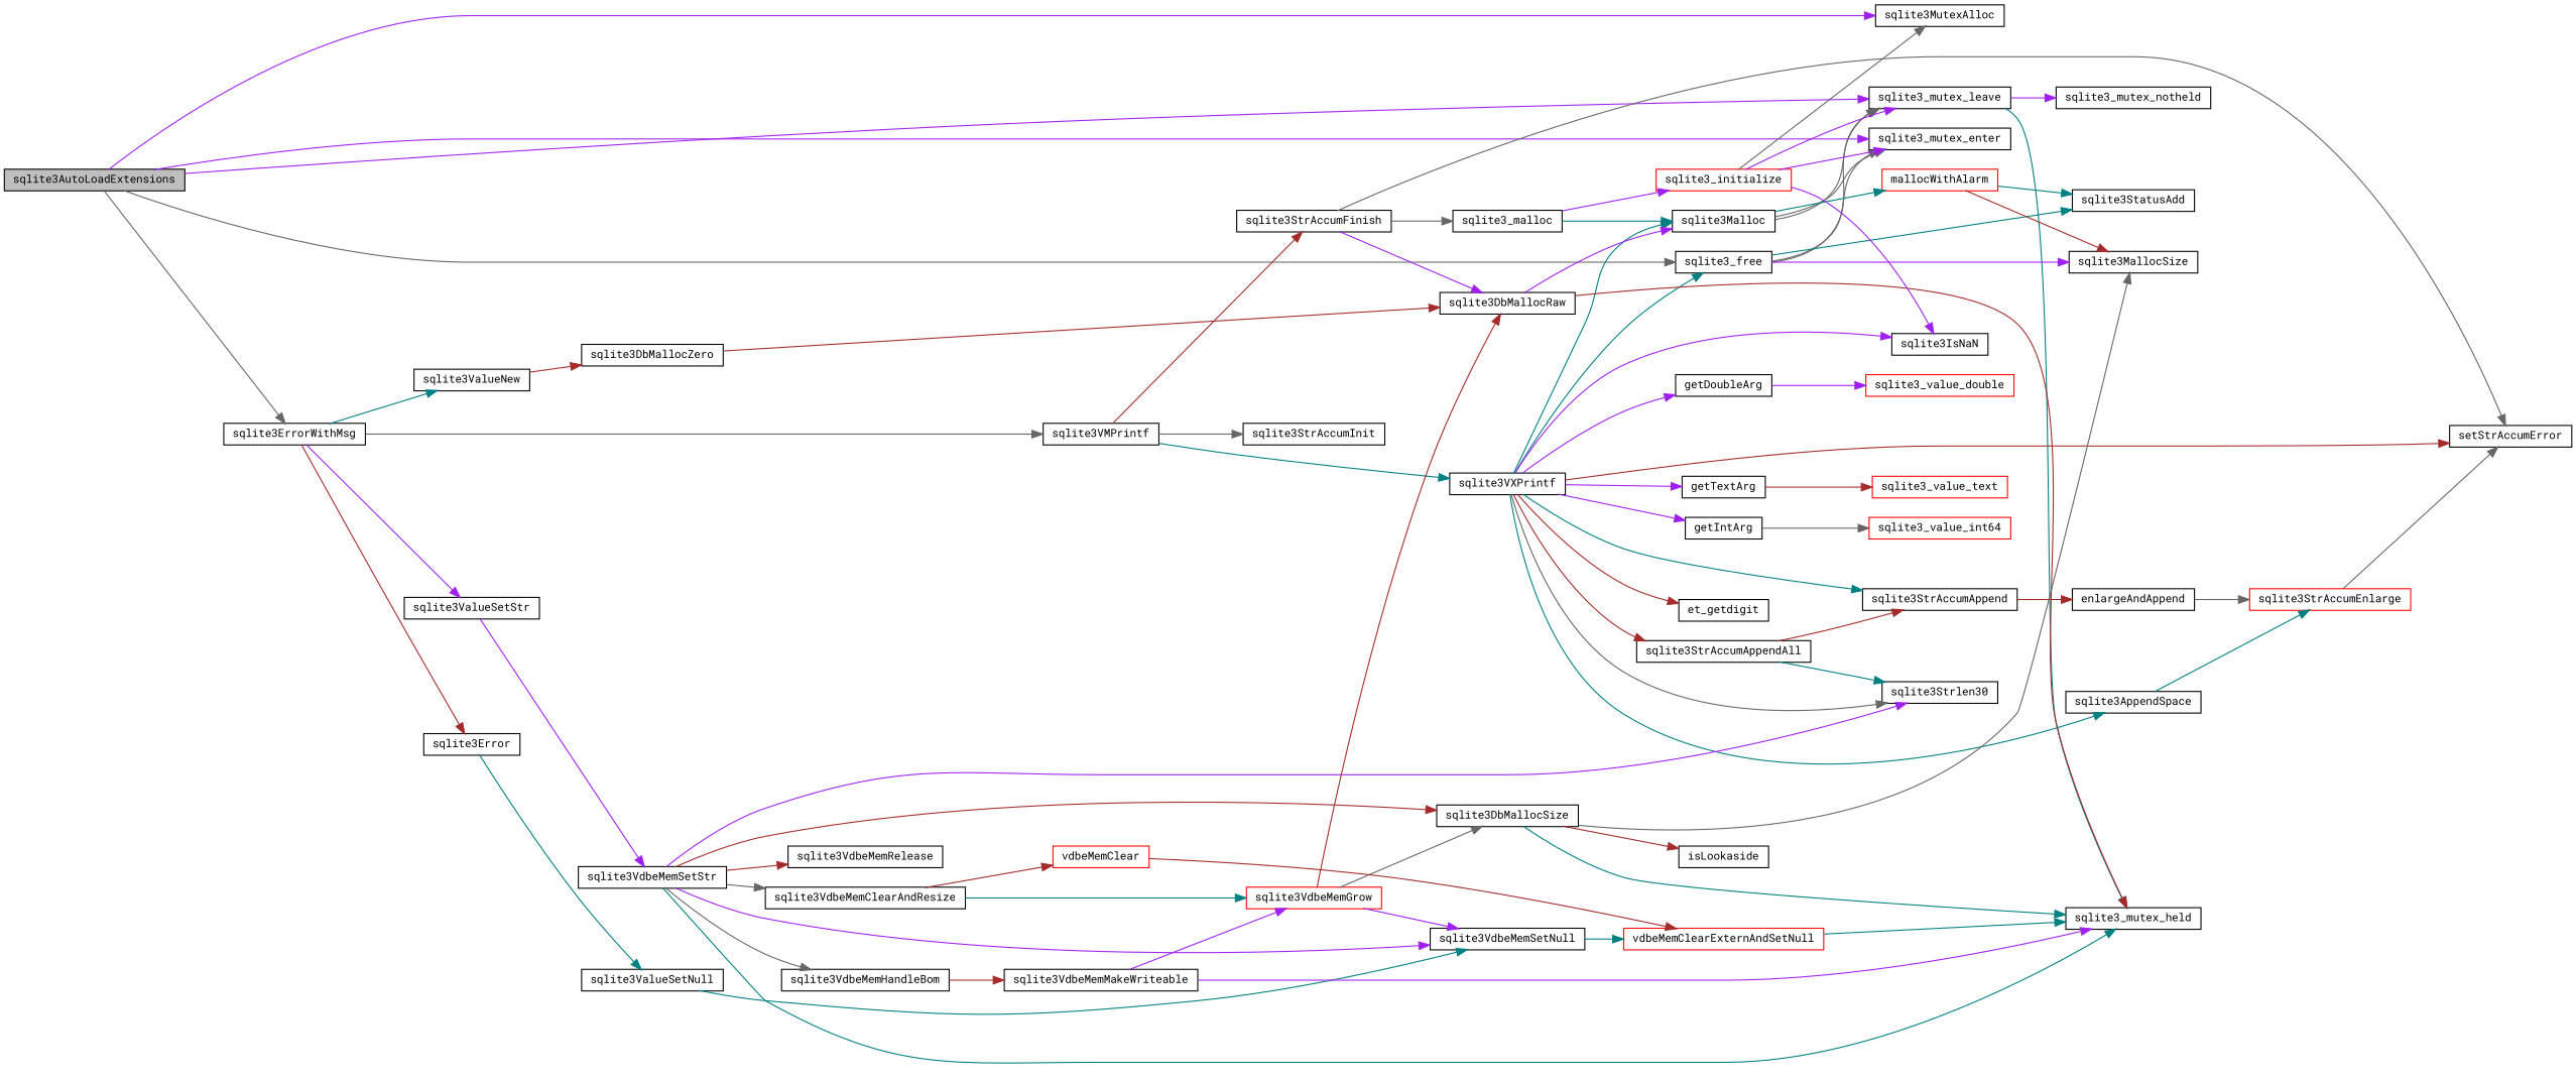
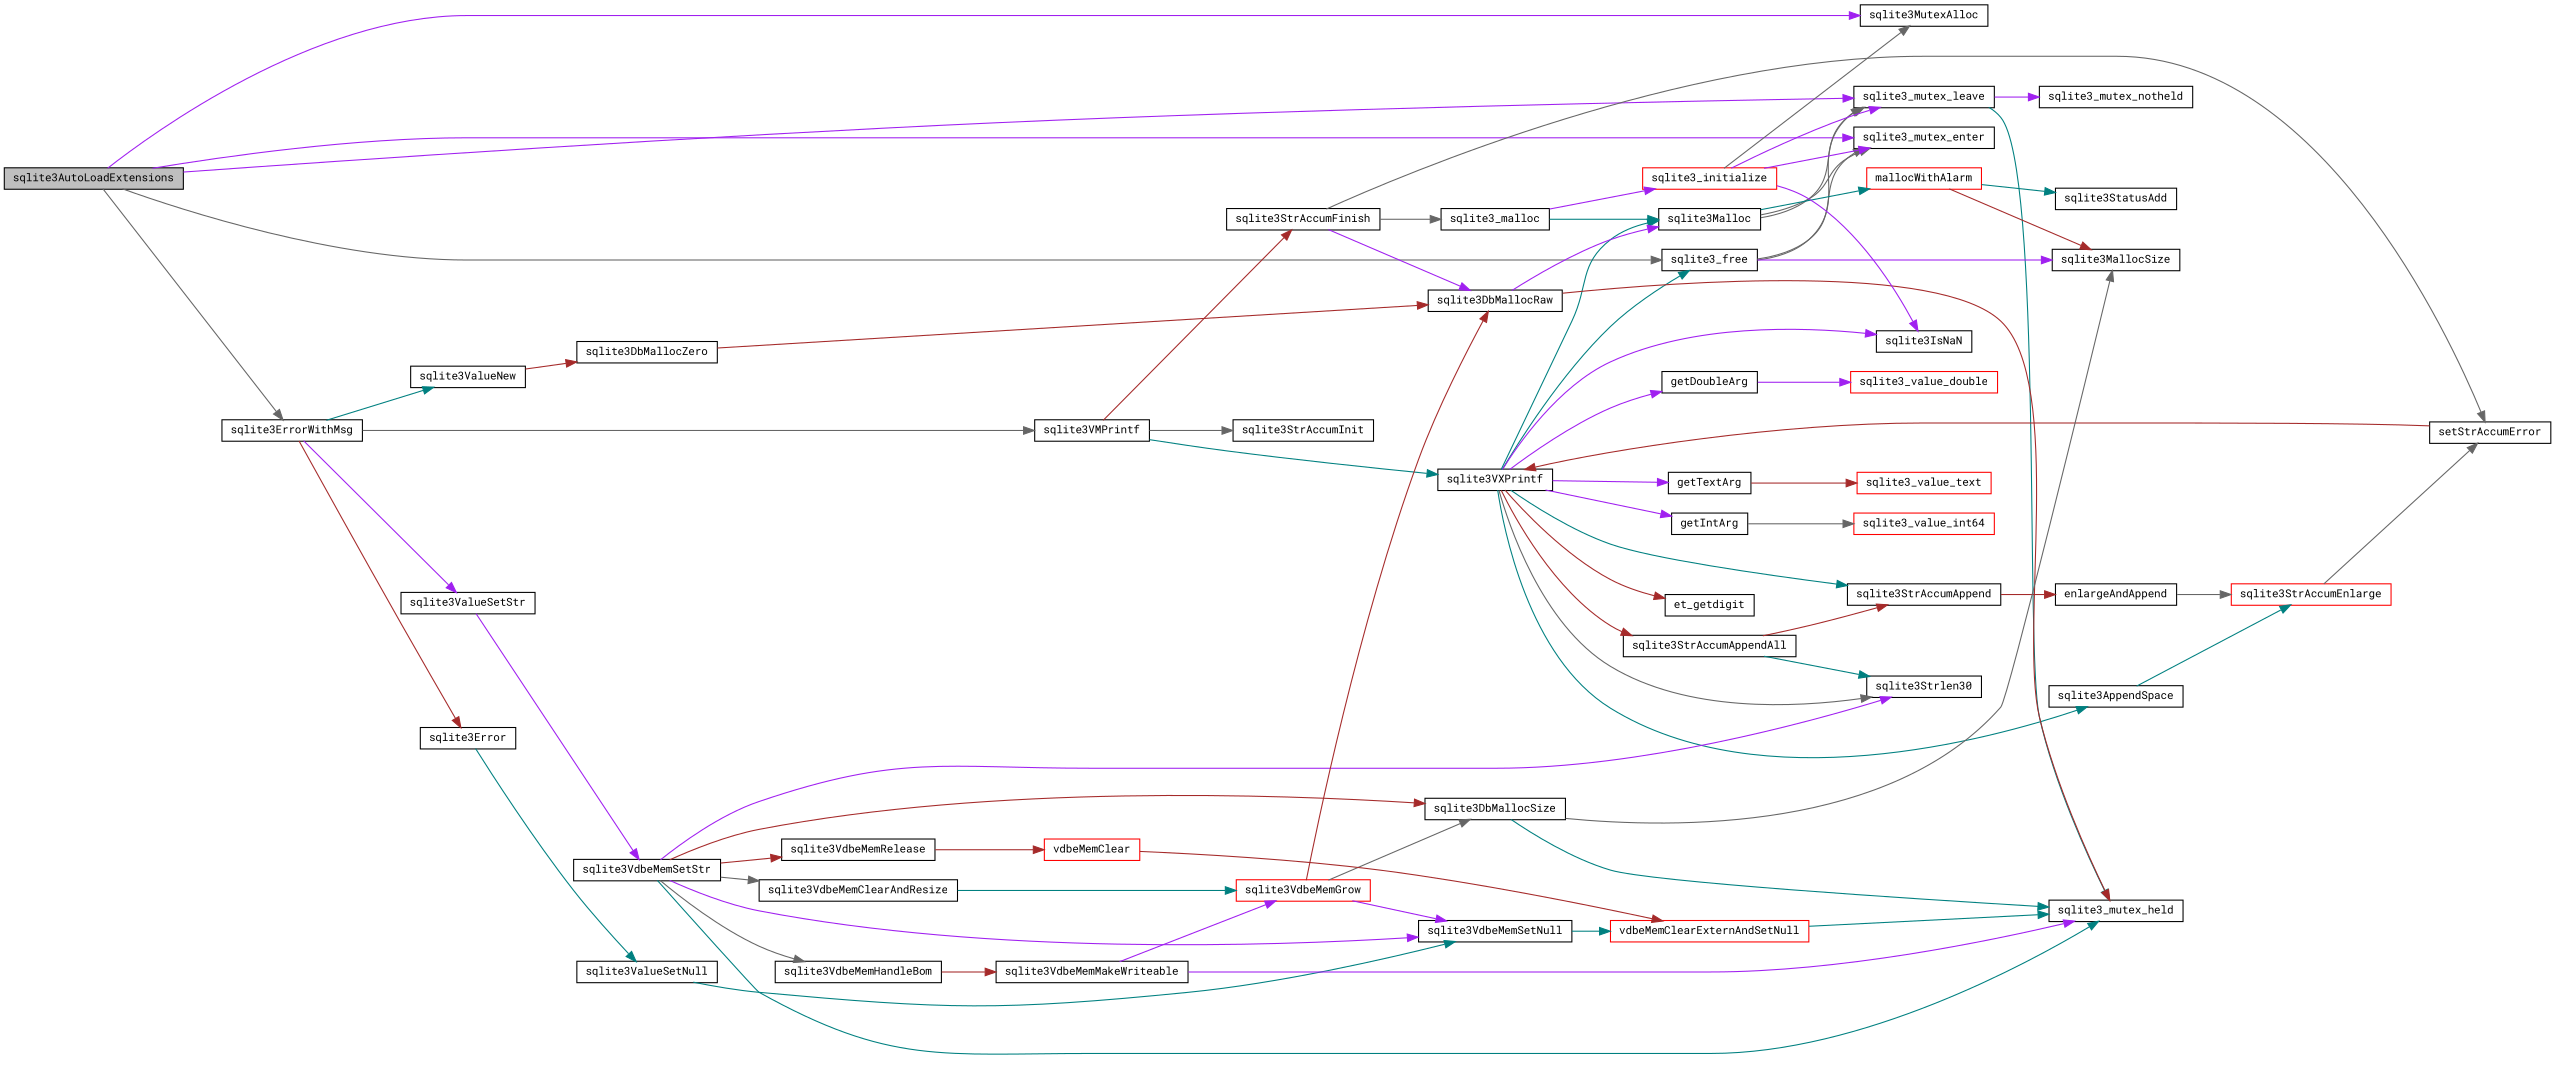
  digraph {
    fontname="Roboto Mono"
    rankdir=LR
    node [color=black fillcolor=white fontname="Roboto Mono" fontsize=10 shape=record style=filled]
    edge [color=purple fontname="Roboto Mono" fontsize=10 labelfontname=FreeSans labelfontsize=10 style=solid]
    n1 [fillcolor=grey75 fontcolor=black height=0.2 label=sqlite3AutoLoadExtensions width=0.4]
    n2 [height=0.2 label=sqlite3MutexAlloc width=0.4]
    n3 [height=0.2 label=sqlite3_mutex_enter width=0.4]
    n4 [height=0.2 label=sqlite3_mutex_leave width=0.4]
    n5 [height=0.2 label=sqlite3ErrorWithMsg width=0.4]
    n6 [height=0.2 label=sqlite3_free width=0.4]
    n7 [height=0.2 label=sqlite3_mutex_held width=0.4]
    n8 [height=0.2 label=sqlite3_mutex_notheld width=0.4]
    n9 [height=0.2 label=sqlite3Error width=0.4]
    n10 [height=0.2 label=sqlite3ValueNew width=0.4]
    n11 [height=0.2 label=sqlite3VMPrintf width=0.4]
    n12 [height=0.2 label=sqlite3ValueSetStr width=0.4]
    n13 [height=0.2 label=sqlite3MallocSize width=0.4]
    n14 [height=0.2 label=sqlite3StatusAdd width=0.4]
    n15 [height=0.2 label=sqlite3ValueSetNull width=0.4]
    n16 [height=0.2 label=sqlite3DbMallocZero width=0.4]
    n17 [height=0.2 label=sqlite3StrAccumInit width=0.4]
    n18 [height=0.2 label=sqlite3VXPrintf width=0.4]
    n19 [height=0.2 label=sqlite3StrAccumFinish width=0.4]
    n20 [height=0.2 label=sqlite3VdbeMemSetStr width=0.4]
    n21 [height=0.2 label=sqlite3VdbeMemSetNull width=0.4]
    n22 [color=red height=0.2 label=vdbeMemClearExternAndSetNull width=0.4]
    n23 [height=0.2 label=sqlite3DbMallocRaw width=0.4]
    n24 [height=0.2 label=sqlite3Malloc width=0.4]
    n25 [color=red height=0.2 label=mallocWithAlarm width=0.4]
    n26 [height=0.2 label=sqlite3StrAccumAppend width=0.4]
    n27 [height=0.2 label=setStrAccumError width=0.4]
    n28 [height=0.2 label=getIntArg width=0.4]
    n29 [height=0.2 label=getDoubleArg width=0.4]
    n30 [height=0.2 label=sqlite3IsNaN width=0.4]
    n31 [height=0.2 label=sqlite3Strlen30 width=0.4]
    n32 [height=0.2 label=et_getdigit width=0.4]
    n33 [height=0.2 label=getTextArg width=0.4]
    n34 [height=0.2 label=sqlite3StrAccumAppendAll width=0.4]
    n35 [height=0.2 label=sqlite3AppendSpace width=0.4]
    n36 [height=0.2 label=sqlite3_malloc width=0.4]
    n37 [height=0.2 label=enlargeAndAppend width=0.4]
    n38 [color=red height=0.2 label=sqlite3_value_int64 width=0.4]
    n39 [color=red height=0.2 label=sqlite3_value_double width=0.4]
    n40 [color=red height=0.2 label=sqlite3_value_text width=0.4]
    n41 [color=red height=0.2 label=sqlite3StrAccumEnlarge width=0.4]
    n42 [color=red height=0.2 label=sqlite3_initialize width=0.4]
    n43 [height=0.2 label=sqlite3VdbeMemClearAndResize width=0.4]
    n44 [height=0.2 label=sqlite3DbMallocSize width=0.4]
    n45 [height=0.2 label=sqlite3VdbeMemRelease width=0.4]
    n46 [height=0.2 label=sqlite3VdbeMemHandleBom width=0.4]
    n47 [color=red height=0.2 label=sqlite3VdbeMemGrow width=0.4]
-   n48 [height=0.2 label=isLookaside width=0.4]
    n49 [color=red height=0.2 label=vdbeMemClear width=0.4]
    n50 [height=0.2 label=sqlite3VdbeMemMakeWriteable width=0.4]
    n1 -> n2
    n1 -> n3
    n1 -> n4
    n1 -> n5 [color=gray40]
    n1 -> n6 [color=gray40]
    n4 -> n7 [color=teal]
    n4 -> n8
    n5 -> n9 [color=brown]
    n5 -> n10 [color=teal]
    n5 -> n11 [color=gray40]
    n5 -> n12
    n6 -> n3 [color=gray40]
    n6 -> n4 [color=gray40]
    n6 -> n13
-   n6 -> n14 [color=teal]
    n9 -> n15 [color=teal]
    n10 -> n16 [color=brown]
    n11 -> n17 [color=gray40]
    n11 -> n18 [color=teal]
    n11 -> n19 [color=brown]
    n12 -> n20
    n15 -> n21 [color=teal]
    n16 -> n23 [color=brown]
    n18 -> n6 [color=teal]
    n18 -> n24 [color=teal]
    n18 -> n26 [color=teal]
-   n18 -> n27 [color=brown]
+   n27 -> n18 [color=brown]
    n18 -> n28
    n18 -> n29
    n18 -> n30
    n18 -> n31 [color=gray40]
    n18 -> n32 [color=brown]
    n18 -> n33
    n18 -> n34 [color=brown]
    n18 -> n35 [color=teal]
    n19 -> n23
    n19 -> n27 [color=gray40]
    n19 -> n36 [color=gray40]
    n20 -> n7 [color=teal]
    n20 -> n21
    n20 -> n31
    n20 -> n43 [color=gray40]
    n20 -> n44 [color=brown]
    n20 -> n45 [color=brown]
    n20 -> n46 [color=gray40]
    n21 -> n22 [color=teal]
    n22 -> n7 [color=teal]
    n23 -> n7 [color=brown]
    n23 -> n24
    n24 -> n3 [color=gray40]
    n24 -> n4 [color=gray40]
    n24 -> n25 [color=teal]
    n25 -> n13 [color=brown]
    n25 -> n14 [color=teal]
    n26 -> n37 [color=brown]
    n28 -> n38 [color=gray40]
    n29 -> n39
    n33 -> n40 [color=brown]
    n34 -> n26 [color=brown]
    n34 -> n31 [color=teal]
    n35 -> n41 [color=teal]
    n36 -> n24 [color=teal]
    n36 -> n42
    n37 -> n41 [color=gray40]
    n41 -> n27 [color=gray40]
    n42 -> n2 [color=gray40]
    n42 -> n3
    n42 -> n4
    n42 -> n30
    n43 -> n47 [color=teal]
    n44 -> n7 [color=teal]
    n44 -> n13 [color=gray40]
-   n44 -> n48 [color=brown]
-   n43 -> n49 [color=brown]
+   n45 -> n49 [color=brown]
    n46 -> n50 [color=brown]
    n47 -> n21
    n47 -> n23 [color=brown]
    n47 -> n44 [color=gray40]
    n49 -> n22 [color=brown]
    n50 -> n7
    n50 -> n47
  }
